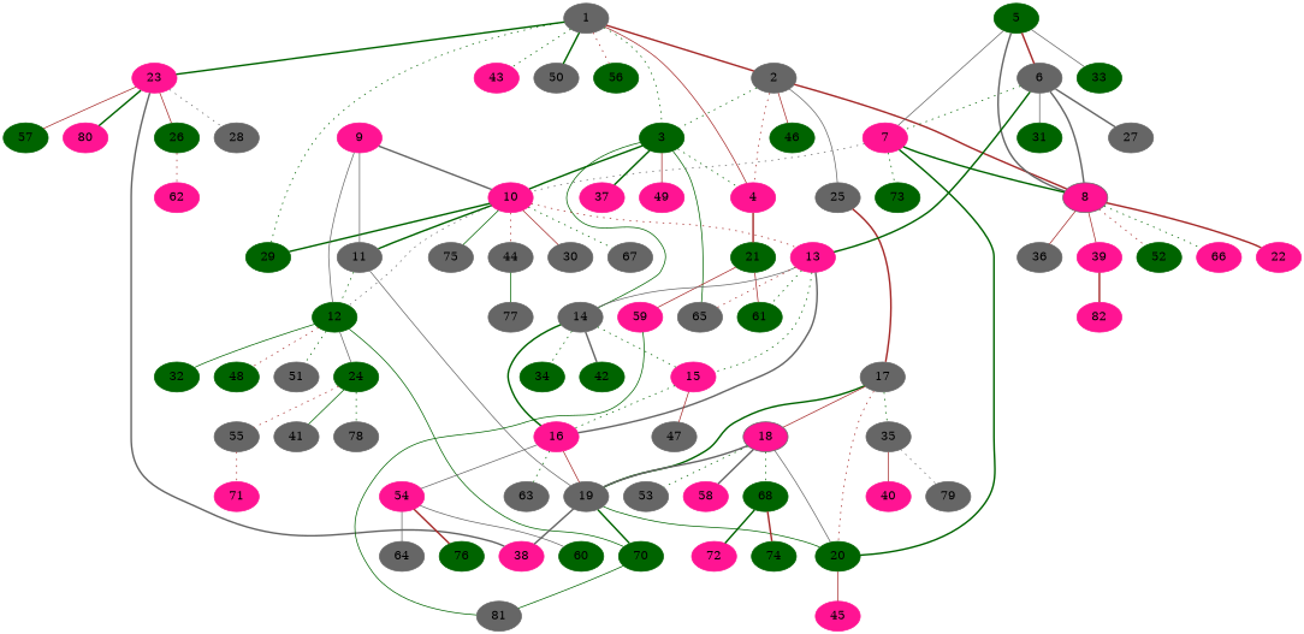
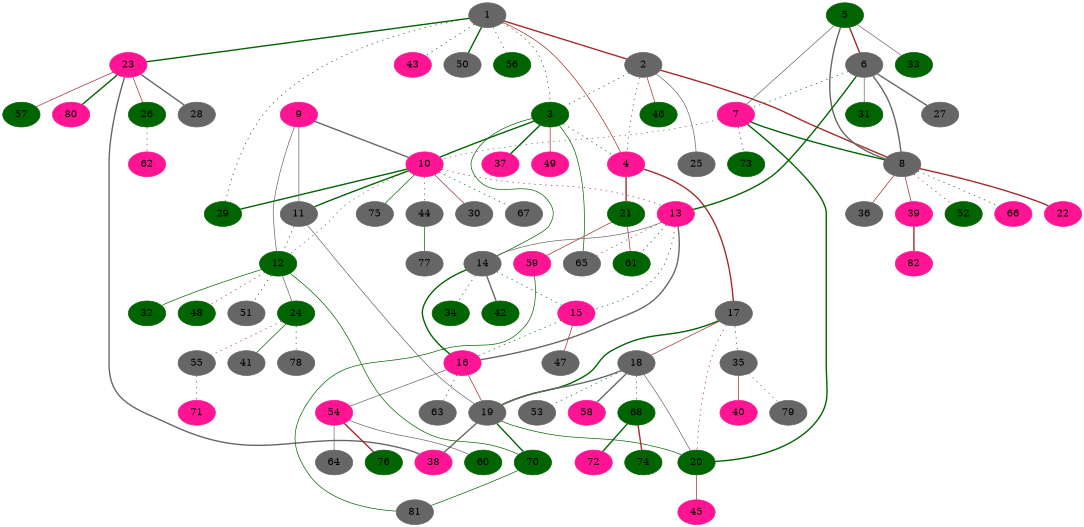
  graph {
    node [color=gray40 style=filled]
    edge [color=darkgreen style=solid]
    1
    2
    3 [color=darkgreen]
    4 [color=deeppink]
    23 [color=deeppink]
    29 [color=darkgreen]
    43 [color=deeppink]
    50
    56 [color=darkgreen]
-   8 [fillcolor=deeppink]
+   8
    25
    46 [color=darkgreen]
    10 [color=deeppink]
    14
    37 [color=deeppink]
    49 [color=deeppink]
    65
    17
    21 [color=darkgreen]
    38 [color=deeppink]
    26 [color=darkgreen]
    28
    57 [color=darkgreen]
    80 [color=deeppink]
    22 [color=deeppink]
    36
    39 [color=deeppink]
    52 [color=darkgreen]
    66 [color=deeppink]
    13 [color=deeppink]
    11
    12 [color=darkgreen]
    30
    44
    67
    75
    15 [color=deeppink]
    16 [color=deeppink]
    34 [color=darkgreen]
    42 [color=darkgreen]
    20 [color=darkgreen]
    19
-   18 [fillcolor=deeppink]
+   18
    35
    61 [color=darkgreen]
    59 [color=deeppink]
    5 [color=darkgreen]
    6
    7 [color=deeppink]
    33 [color=darkgreen]
    27
    31 [color=darkgreen]
    73 [color=darkgreen]
    45 [color=deeppink]
    82 [color=deeppink]
    9 [color=deeppink]
    24 [color=darkgreen]
    32 [color=darkgreen]
    48 [color=darkgreen]
    51
    70 [color=darkgreen]
    77
    41
    55
    78
    81
    47
    54 [color=deeppink]
    63
    60 [color=darkgreen]
    64
    76 [color=darkgreen]
    53
    58 [color=deeppink]
    68 [color=darkgreen]
    40 [color=deeppink]
    79
    72 [color=deeppink]
    74 [color=darkgreen]
    62 [color=deeppink]
    71 [color=deeppink]
    1 -- 2 [color=brown style=bold]
    1 -- 3 [style=dotted]
    1 -- 4 [color=brown]
    1 -- 23 [style=bold]
    1 -- 29 [style=dotted]
    1 -- 43 [style=dotted]
    1 -- 50 [style=bold]
    1 -- 56 [color=brown style=dotted]
    2 -- 3 [style=dotted]
    2 -- 4 [color=brown style=dotted]
    2 -- 8 [color=brown style=bold]
    2 -- 25 [color=gray40]
    2 -- 46 [color=brown]
    3 -- 4 [style=dotted]
    3 -- 10 [style=bold]
    3 -- 14
    3 -- 37 [style=bold]
    3 -- 49 [color=brown]
    3 -- 65
-   25 -- 17 [color=brown style=bold]
+   4 -- 17 [color=brown style=bold]
    4 -- 21 [color=brown style=bold]
    23 -- 38 [color=gray40 style=bold]
    23 -- 26 [color=brown]
-   23 -- 28 [color=gray40 style=dotted]
+   23 -- 28 [color=gray40 style=bold]
    23 -- 57 [color=brown]
    23 -- 80 [style=bold]
    8 -- 22 [color=brown style=bold]
    8 -- 36 [color=brown]
    8 -- 39 [color=brown]
    8 -- 52 [color=brown style=dotted]
    8 -- 66 [style=dotted]
    10 -- 29 [style=bold]
    10 -- 13 [color=brown style=dotted]
    10 -- 11 [style=bold]
    10 -- 12 [color=gray40 style=dotted]
    10 -- 30 [color=brown]
    10 -- 44 [color=brown style=dotted]
    10 -- 67 [style=dotted]
    10 -- 75
    14 -- 15 [style=dotted]
    14 -- 16 [style=bold]
    14 -- 34 [style=dotted]
    14 -- 42 [color=gray40 style=bold]
    17 -- 20 [color=brown style=dotted]
    17 -- 19 [style=bold]
    17 -- 18 [color=brown]
    17 -- 35 [style=dotted]
    21 -- 61 [color=brown]
    21 -- 59 [color=brown]
    26 -- 62 [color=brown style=dotted]
    39 -- 82 [color=brown style=bold]
    13 -- 14 [color=gray40]
    13 -- 65 [color=brown style=dotted]
    13 -- 15 [style=dotted]
    13 -- 16 [color=gray40 style=bold]
    13 -- 61 [style=dotted]
    11 -- 12 [style=dotted]
    11 -- 19 [color=gray40]
    12 -- 24 [color=gray40]
    12 -- 32
    12 -- 48 [color=brown style=dotted]
    12 -- 51 [style=dotted]
    12 -- 70
    44 -- 77
    15 -- 16 [style=dotted]
    15 -- 47 [color=brown]
    16 -- 19 [color=brown]
    16 -- 54 [color=gray40]
    16 -- 63 [style=dotted]
    20 -- 45 [color=brown]
    19 -- 38 [color=gray40 style=bold]
    19 -- 20
    19 -- 70 [style=bold]
    18 -- 20 [color=gray40]
    18 -- 19 [color=gray40 style=bold]
    18 -- 53 [style=dotted]
    18 -- 58 [color=gray40 style=bold]
    18 -- 68 [style=dotted]
    35 -- 40 [color=brown]
    35 -- 79 [color=gray40 style=dotted]
    59 -- 81
    5 -- 8 [color=gray40 style=bold]
    5 -- 6 [color=brown style=bold]
    5 -- 7 [color=gray40]
    5 -- 33 [color=gray40]
    6 -- 8 [color=gray40 style=bold]
    6 -- 13 [style=bold]
    6 -- 7 [style=dotted]
    6 -- 27 [color=gray40 style=bold]
    6 -- 31 [color=gray40]
    7 -- 8 [style=bold]
    7 -- 10 [color=gray40 style=dotted]
    7 -- 20 [style=bold]
    7 -- 73 [style=dotted]
    9 -- 10 [color=gray40 style=bold]
    9 -- 11 [color=gray40]
    9 -- 12 [color=gray40]
    24 -- 41
    24 -- 55 [color=brown style=dotted]
    24 -- 78 [style=dotted]
    70 -- 81
    55 -- 71 [color=brown style=dotted]
    54 -- 60 [color=gray40]
    54 -- 64 [color=gray40]
    54 -- 76 [color=brown style=bold]
    68 -- 72 [style=bold]
    68 -- 74 [color=brown style=bold]
  }
